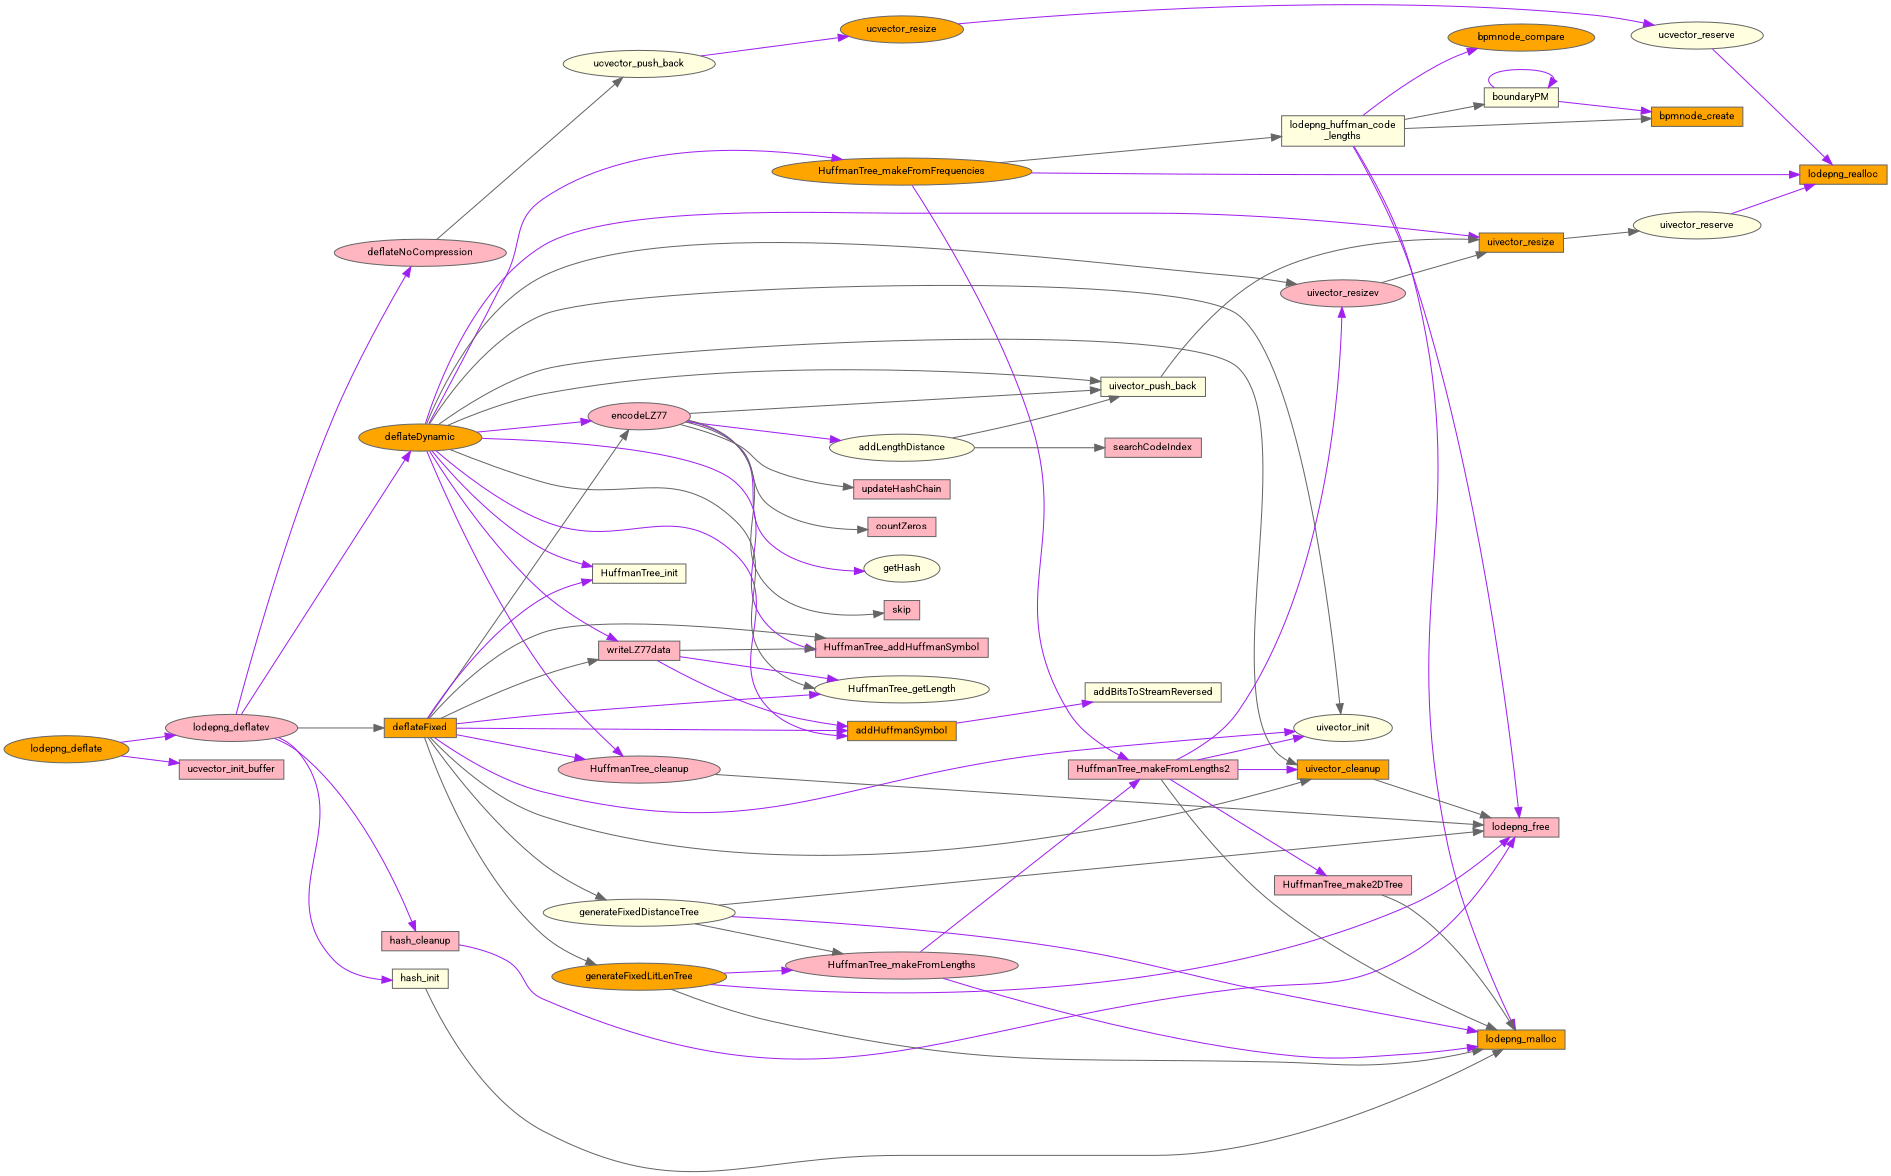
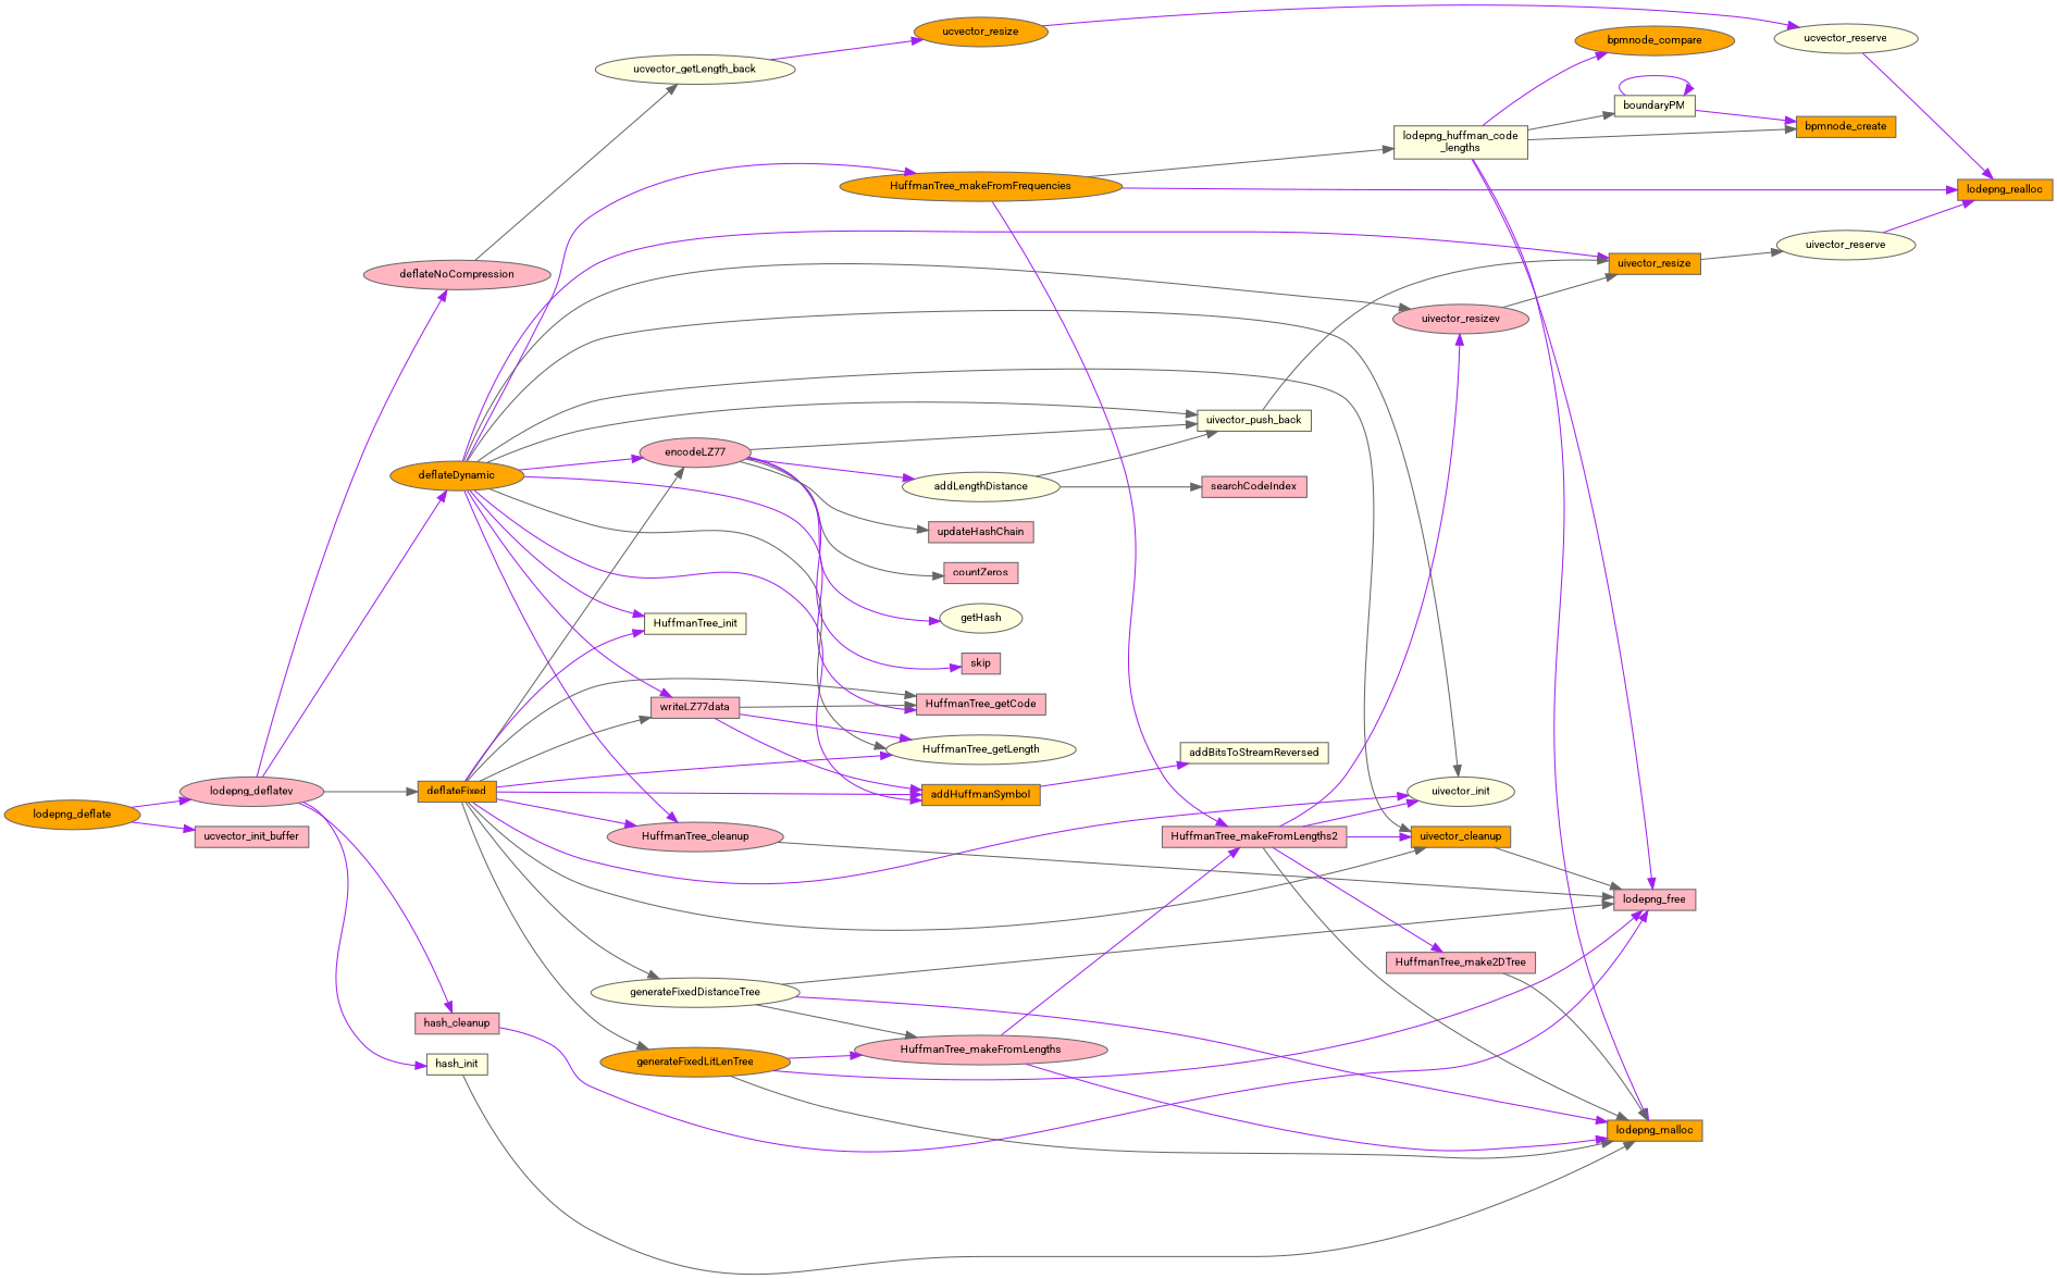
  digraph {
    fontname=Roboto
    rankdir=LR
    node [color=grey40 fillcolor=lightpink fontname=Roboto fontsize=10 shape=box style=filled]
    edge [color=purple fontname=Roboto fontsize=10 labelfontname=Helvetica labelfontsize=10 style=solid]
    n1 [color=gray40 fillcolor=orange fontcolor=black height=0.2 label=lodepng_deflate shape=ellipse width=0.4]
    n2 [height=0.2 label=lodepng_deflatev shape=ellipse width=0.4]
    n3 [height=0.2 label=ucvector_init_buffer width=0.4]
    n4 [fillcolor=orange height=0.2 label=deflateDynamic shape=ellipse width=0.4]
    n5 [fillcolor=orange height=0.2 label=deflateFixed width=0.4]
    n6 [height=0.2 label=deflateNoCompression shape=ellipse width=0.4]
    n7 [height=0.2 label=hash_cleanup width=0.4]
    n8 [fillcolor=lightyellow height=0.2 label=hash_init width=0.4]
    n9 [fillcolor=orange height=0.2 label=addHuffmanSymbol width=0.4]
    n10 [height=0.2 label=encodeLZ77 shape=ellipse width=0.4]
    n11 [fillcolor=lightyellow height=0.2 label=uivector_push_back width=0.4]
    n12 [fillcolor=orange height=0.2 label=uivector_resize width=0.4]
    n13 [height=0.2 label=HuffmanTree_cleanup shape=ellipse width=0.4]
-   n14 [height=0.2 label=HuffmanTree_addHuffmanSymbol width=0.4]
+   n14 [height=0.2 label=HuffmanTree_getCode width=0.4]
    n15 [fillcolor=lightyellow height=0.2 label=HuffmanTree_getLength shape=ellipse width=0.4]
    n16 [fillcolor=lightyellow height=0.2 label=HuffmanTree_init width=0.4]
    n17 [fillcolor=orange height=0.2 label=HuffmanTree_makeFromFrequencies shape=ellipse width=0.4]
    n18 [fillcolor=orange height=0.2 label=uivector_cleanup width=0.4]
    n19 [fillcolor=lightyellow height=0.2 label=uivector_init shape=ellipse width=0.4]
    n20 [height=0.2 label=uivector_resizev shape=ellipse width=0.4]
    n21 [height=0.2 label=writeLZ77data width=0.4]
    n22 [fillcolor=lightyellow height=0.2 label=generateFixedDistanceTree shape=ellipse width=0.4]
    n23 [fillcolor=orange height=0.2 label=generateFixedLitLenTree shape=ellipse width=0.4]
-   n24 [fillcolor=lightyellow height=0.2 label=ucvector_push_back shape=ellipse width=0.4]
+   n24 [fillcolor=lightyellow height=0.2 label=ucvector_getLength_back shape=ellipse width=0.4]
    n25 [height=0.2 label=lodepng_free width=0.4]
    n26 [fillcolor=orange height=0.2 label=lodepng_malloc width=0.4]
    n27 [fillcolor=lightyellow height=0.2 label=addBitsToStreamReversed width=0.4]
    n28 [fillcolor=lightyellow height=0.2 label=addLengthDistance shape=ellipse width=0.4]
    n29 [height=0.2 label=countZeros width=0.4]
    n30 [fillcolor=lightyellow height=0.2 label=getHash shape=ellipse width=0.4]
    n31 [height=0.2 label=skip width=0.4]
    n32 [height=0.2 label=updateHashChain width=0.4]
    n33 [fillcolor=lightyellow height=0.2 label=uivector_reserve shape=ellipse width=0.4]
    n34 [fillcolor=orange height=0.2 label=lodepng_realloc width=0.4]
    n35 [height=0.2 label=HuffmanTree_makeFromLengths2 width=0.4]
    n36 [fillcolor=lightyellow height=0.2 label="lodepng_huffman_code\l_lengths" width=0.4]
    n37 [height=0.2 label=searchCodeIndex width=0.4]
    n38 [height=0.2 label=HuffmanTree_make2DTree width=0.4]
    n39 [fillcolor=lightyellow height=0.2 label=boundaryPM width=0.4]
    n40 [fillcolor=orange height=0.2 label=bpmnode_create width=0.4]
    n41 [fillcolor=orange height=0.2 label=bpmnode_compare shape=ellipse width=0.4]
    n42 [height=0.2 label=HuffmanTree_makeFromLengths shape=ellipse width=0.4]
    n43 [fillcolor=orange height=0.2 label=ucvector_resize shape=ellipse width=0.4]
    n44 [fillcolor=lightyellow height=0.2 label=ucvector_reserve shape=ellipse width=0.4]
    n1 -> n2
    n1 -> n3
    n2 -> n4
    n2 -> n5 [color=gray40]
    n2 -> n6
    n2 -> n7
    n2 -> n8
    n4 -> n9
    n4 -> n10
    n4 -> n11 [color=gray40]
    n4 -> n12
    n4 -> n13
    n4 -> n14
    n4 -> n15 [color=gray40]
    n4 -> n16
    n4 -> n17
    n4 -> n18 [color=gray40]
    n4 -> n19 [color=gray40]
    n4 -> n20 [color=gray40]
    n4 -> n21
    n5 -> n9
    n5 -> n10 [color=gray40]
    n5 -> n13
    n5 -> n14 [color=gray40]
    n5 -> n15
    n5 -> n16
    n5 -> n18 [color=gray40]
    n5 -> n19
    n5 -> n21 [color=gray40]
    n5 -> n22 [color=gray40]
    n5 -> n23 [color=gray40]
    n6 -> n24 [color=gray40]
    n7 -> n25
    n8 -> n26 [color=gray40]
    n9 -> n27
    n10 -> n11 [color=gray40]
    n10 -> n28
    n10 -> n29 [color=gray40]
    n10 -> n30
-   n10 -> n31 [color=gray40]
+   n10 -> n31
    n10 -> n32 [color=gray40]
    n11 -> n12 [color=gray40]
    n12 -> n33 [color=gray40]
    n13 -> n25 [color=gray40]
    n17 -> n34
    n17 -> n35
    n17 -> n36 [color=gray40]
    n18 -> n25 [color=gray40]
    n20 -> n12 [color=gray40]
    n21 -> n9
    n21 -> n14 [color=gray40]
    n21 -> n15
    n22 -> n25 [color=gray40]
    n22 -> n26
    n22 -> n42 [color=gray40]
    n23 -> n25
    n23 -> n26 [color=gray40]
    n23 -> n42
    n24 -> n43
    n28 -> n11 [color=gray40]
    n28 -> n37 [color=gray40]
    n33 -> n34
    n35 -> n18
    n35 -> n19
    n35 -> n20
    n35 -> n26 [color=gray40]
    n35 -> n38
    n36 -> n25
    n36 -> n26
    n36 -> n39 [color=gray40]
    n36 -> n40 [color=gray40]
    n36 -> n41
    n38 -> n26 [color=gray40]
    n39 -> n39
    n39 -> n40
    n42 -> n26
    n42 -> n35
    n43 -> n44
    n44 -> n34
  }
